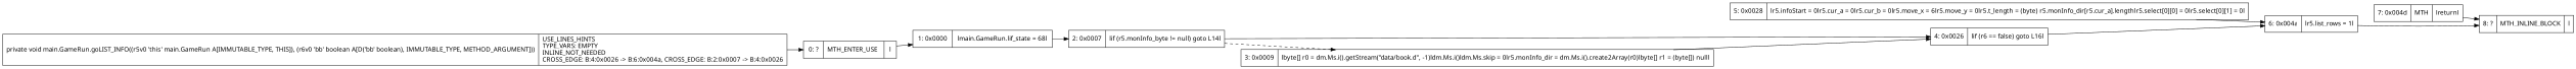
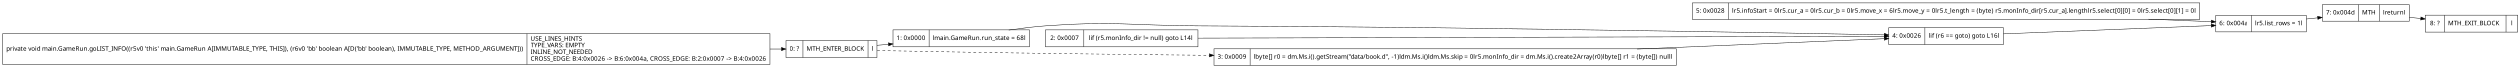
  digraph {
    fontname="Noto Sans"
    rankdir=LR
    node [fontname="Noto Sans" shape=record]
    edge [fontname="Noto Sans"]
-   n1 [label="{0\:\ ?|MTH_ENTER_USE\l|l}"]
-   n2 [label="{1\:\ 0x0000|lmain.GameRun.lif_state = 68l}"]
-   n3 [label="{2\:\ 0x0007|lif (r5.monInfo_byte != null) goto L14l}"]
+   n1 [label="{0\:\ ?|MTH_ENTER_BLOCK\l|l}"]
+   n2 [label="{1\:\ 0x0000|lmain.GameRun.run_state = 68l}"]
+   n3 [label="{2\:\ 0x0007|lif (r5.monInfo_dir != null) goto L14l}"]
    n4 [label="{3\:\ 0x0009|lbyte[] r0 = dm.Ms.i().getStream(\"data\/book.d\", \-1)ldm.Ms.i()ldm.Ms.skip = 0lr5.monInfo_dir = dm.Ms.i().create2Array(r0)lbyte[] r1 = (byte[]) nulll}"]
-   n5 [label="{4\:\ 0x0026|lif (r6 == false) goto L16l}"]
+   n5 [label="{4\:\ 0x0026|lif (r6 == goto) goto L16l}"]
    n6 [label="{6\:\ 0x004a|lr5.list_rows = 1l}"]
    n7 [label="{5\:\ 0x0028|lr5.infoStart = 0lr5.cur_a = 0lr5.cur_b = 0lr5.move_x = 6lr5.move_y = 0lr5.t_length = (byte) r5.monInfo_dir[r5.cur_a].lengthlr5.select[0][0] = 0lr5.select[0][1] = 0l}"]
    n8 [label="{7\:\ 0x004d|MTH\l|lreturnl}"]
-   n9 [label="{8\:\ ?|MTH_INLINE_BLOCK\l|l}"]
+   n9 [label="{8\:\ ?|MTH_EXIT_BLOCK\l|l}"]
    n10 [label="{private void main.GameRun.goLIST_INFO((r5v0 'this' main.GameRun A[IMMUTABLE_TYPE, THIS]), (r6v0 'bb' boolean A[D('bb' boolean), IMMUTABLE_TYPE, METHOD_ARGUMENT]))  | USE_LINES_HINTS\lTYPE_VARS: EMPTY\lINLINE_NOT_NEEDED\lCROSS_EDGE: B:4:0x0026 \-\> B:6:0x004a, CROSS_EDGE: B:2:0x0007 \-\> B:4:0x0026\l}"]
    n1 -> n2
-   n2 -> n3
-   n3 -> n4 [style=dashed]
+   n2 -> n5
+   n1 -> n4 [style=dashed]
    n3 -> n5
    n4 -> n5
    n5 -> n6
-   n6 -> n9
+   n6 -> n8
    n7 -> n6
    n8 -> n9
    n10 -> n1
  }
